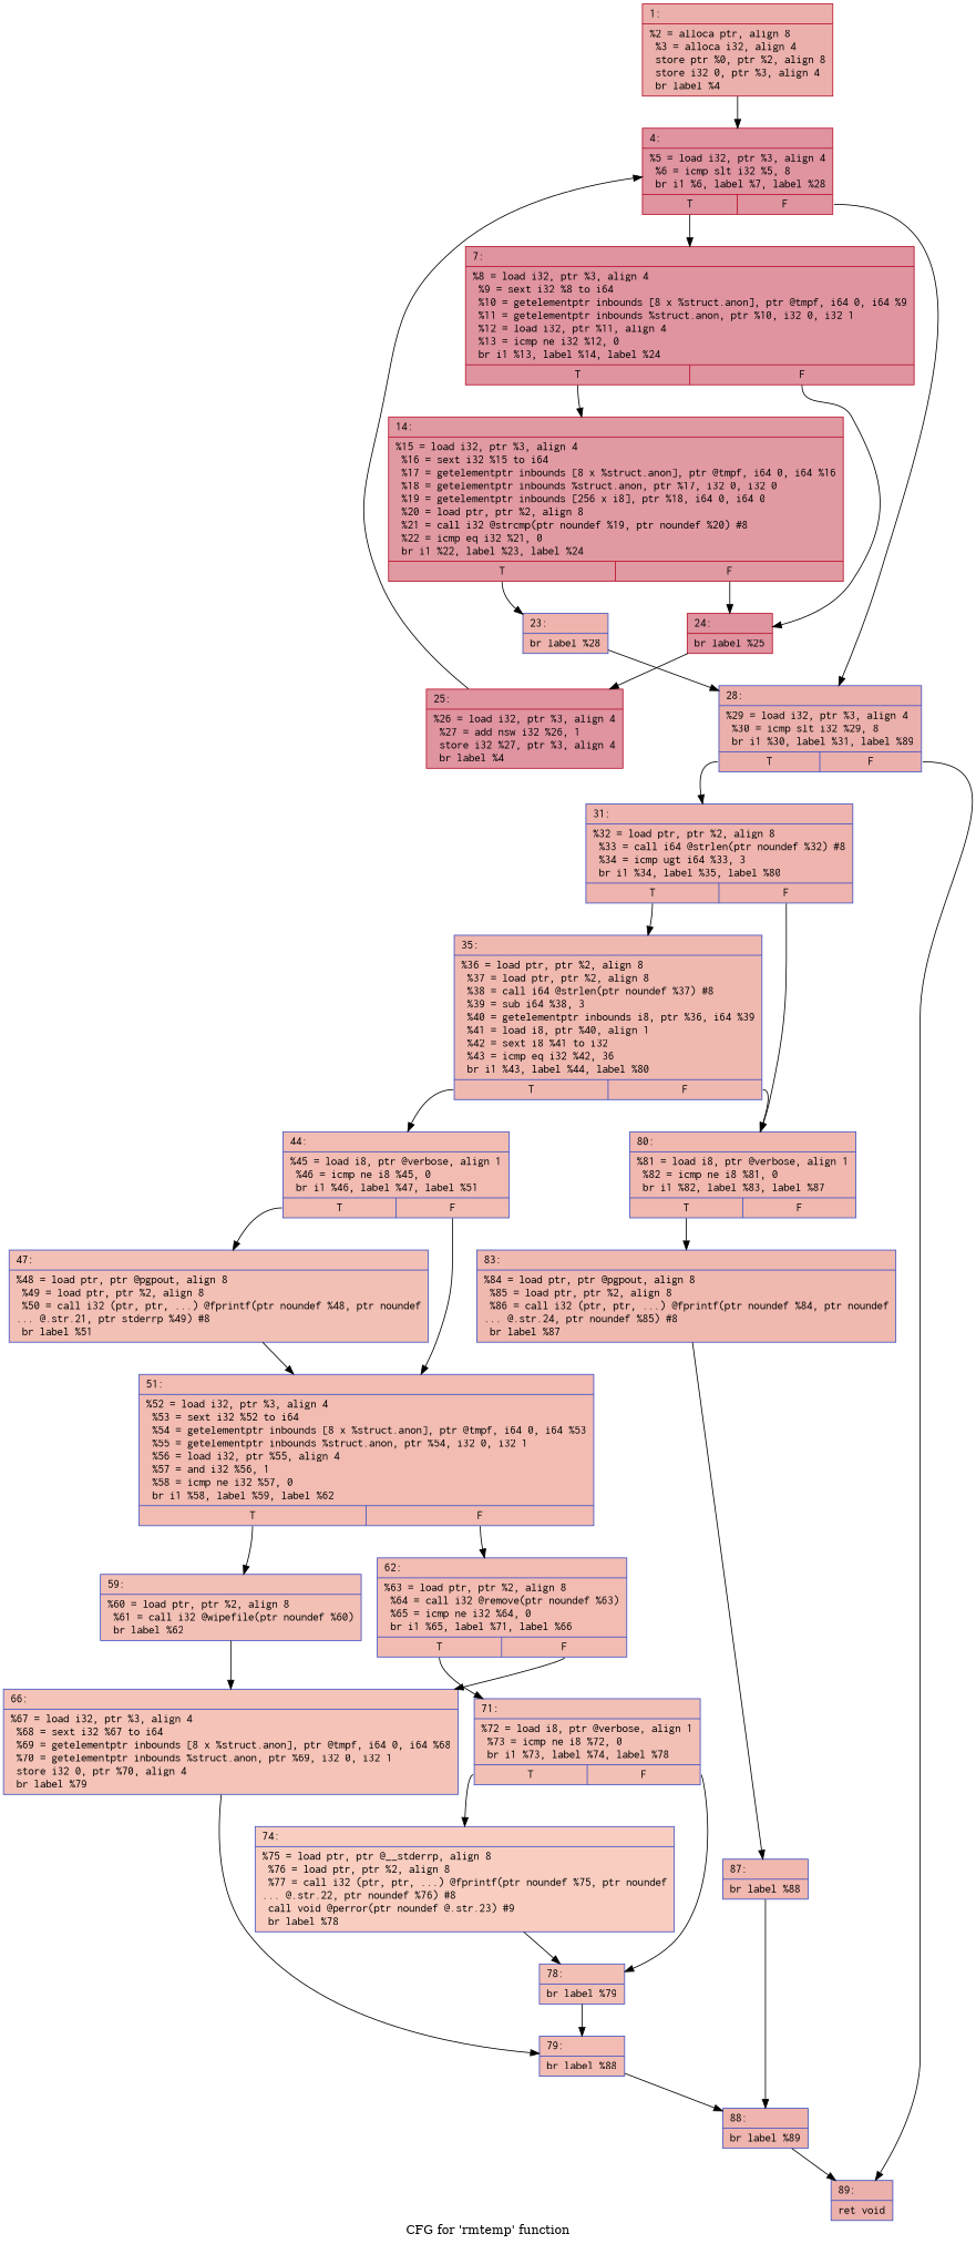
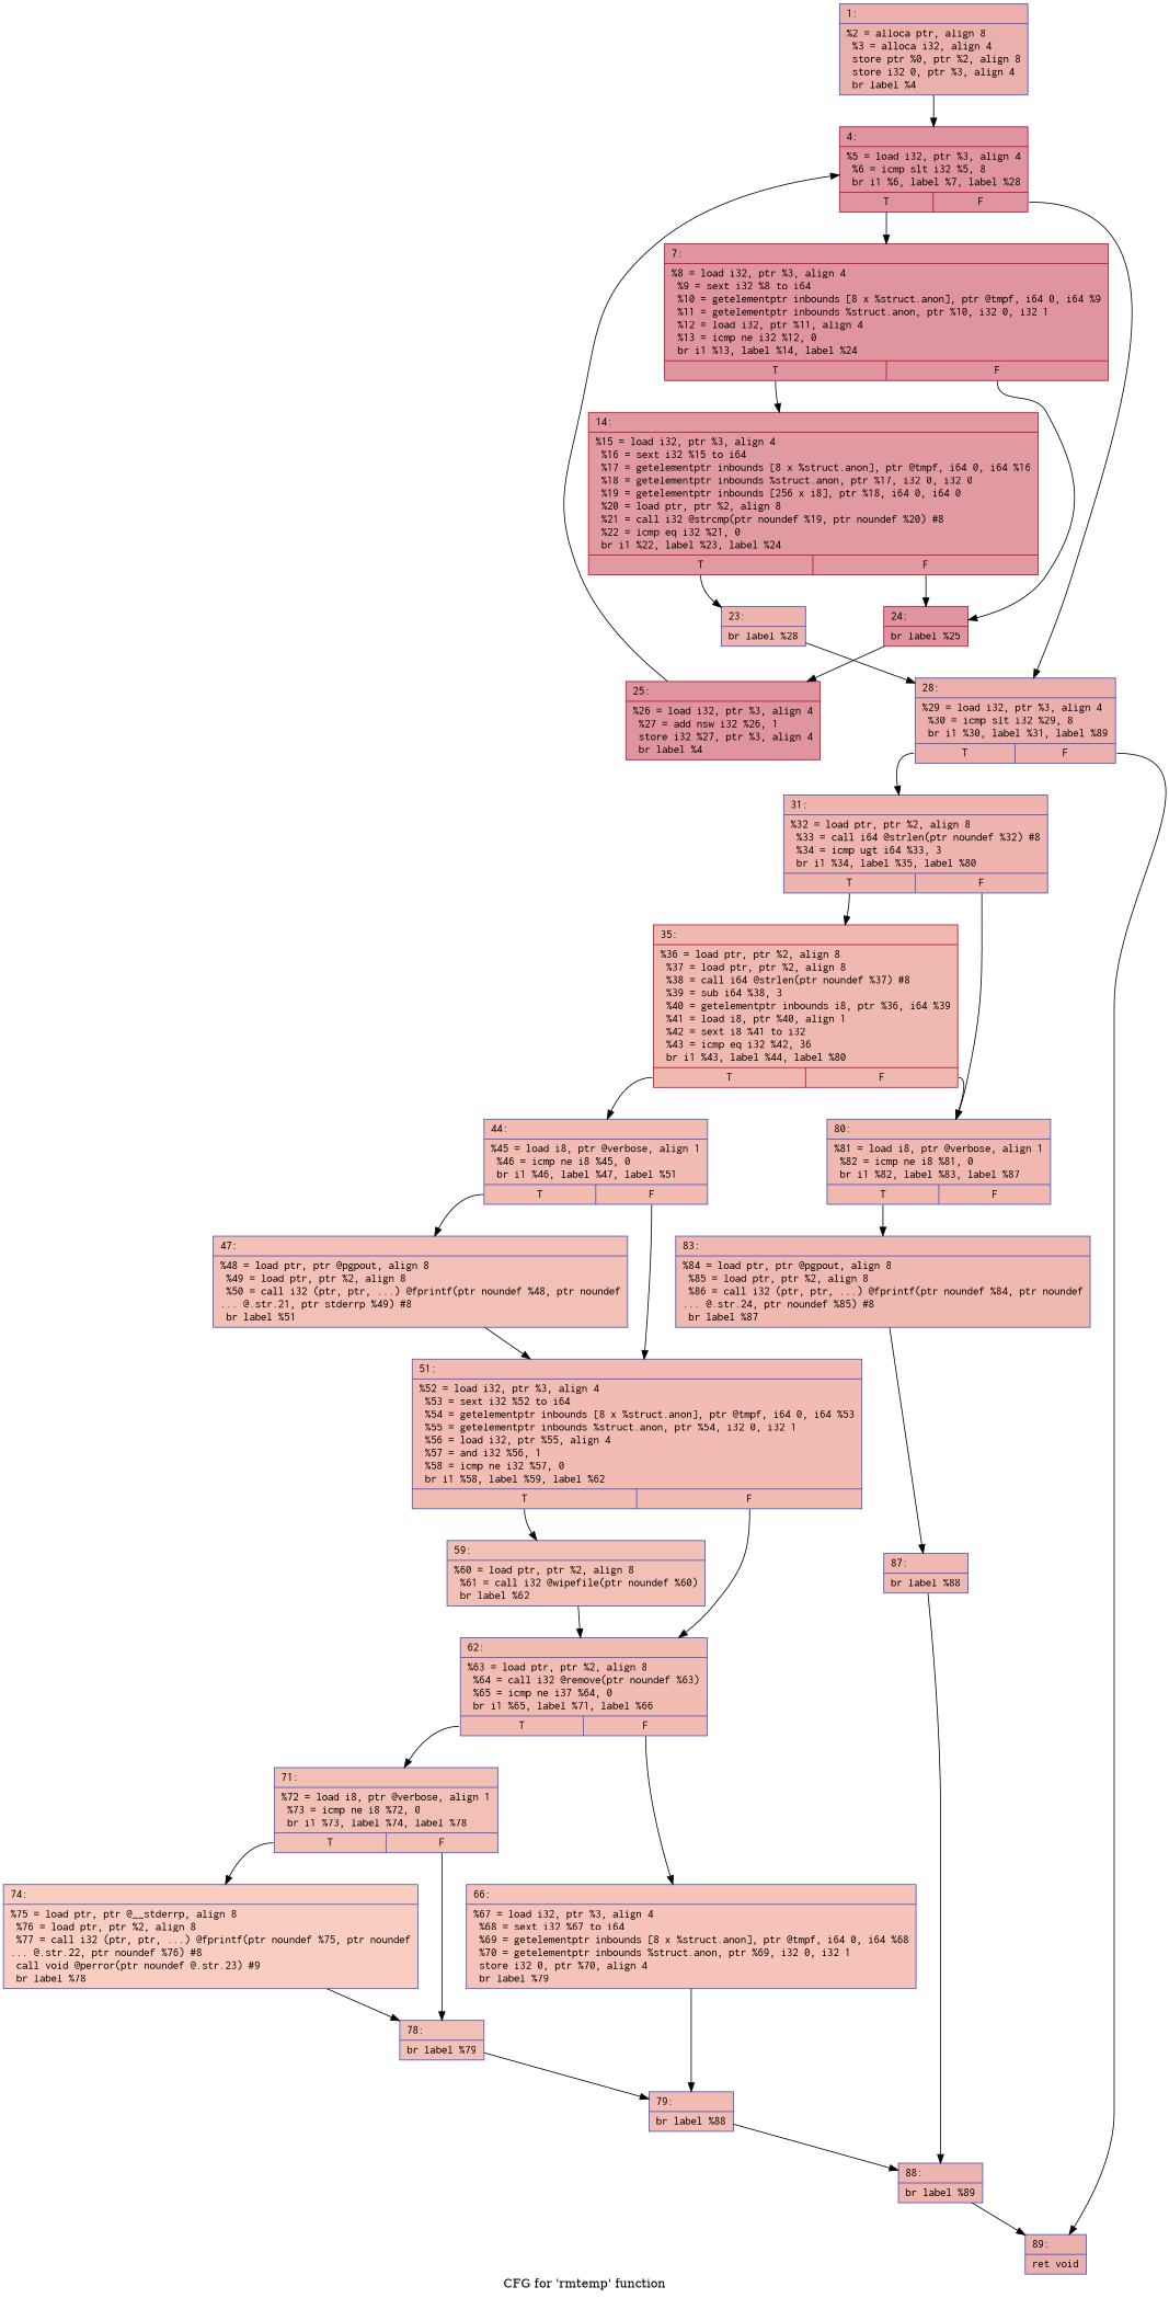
  digraph {
    label="CFG for 'rmtemp' function"
    node [color="#3d50c3ff" fillcolor="#b70d2870" fontname=Courier shape=record style=filled]
-   n1 [color="#b70d28ff" fillcolor="#d24b4070" label="{1:\l|  %2 = alloca ptr, align 8\l  %3 = alloca i32, align 4\l  store ptr %0, ptr %2, align 8\l  store i32 0, ptr %3, align 4\l  br label %4\l}"]
+   n1 [fillcolor="#d24b4070" label="{1:\l|  %2 = alloca ptr, align 8\l  %3 = alloca i32, align 4\l  store ptr %0, ptr %2, align 8\l  store i32 0, ptr %3, align 4\l  br label %4\l}"]
    n2 [color="#b70d28ff" label="{4:\l|  %5 = load i32, ptr %3, align 4\l  %6 = icmp slt i32 %5, 8\l  br i1 %6, label %7, label %28\l|{<s0>T|<s1>F}}"]
    n3 [color="#b70d28ff" label="{7:\l|  %8 = load i32, ptr %3, align 4\l  %9 = sext i32 %8 to i64\l  %10 = getelementptr inbounds [8 x %struct.anon], ptr @tmpf, i64 0, i64 %9\l  %11 = getelementptr inbounds %struct.anon, ptr %10, i32 0, i32 1\l  %12 = load i32, ptr %11, align 4\l  %13 = icmp ne i32 %12, 0\l  br i1 %13, label %14, label %24\l|{<s0>T|<s1>F}}"]
    n4 [fillcolor="#d24b4070" label="{28:\l|  %29 = load i32, ptr %3, align 4\l  %30 = icmp slt i32 %29, 8\l  br i1 %30, label %31, label %89\l|{<s0>T|<s1>F}}"]
    n5 [color="#b70d28ff" fillcolor="#bb1b2c70" label="{14:\l|  %15 = load i32, ptr %3, align 4\l  %16 = sext i32 %15 to i64\l  %17 = getelementptr inbounds [8 x %struct.anon], ptr @tmpf, i64 0, i64 %16\l  %18 = getelementptr inbounds %struct.anon, ptr %17, i32 0, i32 0\l  %19 = getelementptr inbounds [256 x i8], ptr %18, i64 0, i64 0\l  %20 = load ptr, ptr %2, align 8\l  %21 = call i32 @strcmp(ptr noundef %19, ptr noundef %20) #8\l  %22 = icmp eq i32 %21, 0\l  br i1 %22, label %23, label %24\l|{<s0>T|<s1>F}}"]
    n6 [color="#b70d28ff" label="{24:\l|  br label %25\l}"]
    n7 [fillcolor="#d8564670" label="{31:\l|  %32 = load ptr, ptr %2, align 8\l  %33 = call i64 @strlen(ptr noundef %32) #8\l  %34 = icmp ugt i64 %33, 3\l  br i1 %34, label %35, label %80\l|{<s0>T|<s1>F}}"]
    n8 [fillcolor="#d24b4070" label="{89:\l|  ret void\l}"]
    n9 [fillcolor="#d8564670" label="{23:\l|  br label %28\l}"]
    n10 [color="#b70d28ff" label="{25:\l|  %26 = load i32, ptr %3, align 4\l  %27 = add nsw i32 %26, 1\l  store i32 %27, ptr %3, align 4\l  br label %4\l}"]
-   n11 [fillcolor="#de614d70" label="{35:\l|  %36 = load ptr, ptr %2, align 8\l  %37 = load ptr, ptr %2, align 8\l  %38 = call i64 @strlen(ptr noundef %37) #8\l  %39 = sub i64 %38, 3\l  %40 = getelementptr inbounds i8, ptr %36, i64 %39\l  %41 = load i8, ptr %40, align 1\l  %42 = sext i8 %41 to i32\l  %43 = icmp eq i32 %42, 36\l  br i1 %43, label %44, label %80\l|{<s0>T|<s1>F}}"]
+   n11 [color="#b70d28ff" fillcolor="#de614d70" label="{35:\l|  %36 = load ptr, ptr %2, align 8\l  %37 = load ptr, ptr %2, align 8\l  %38 = call i64 @strlen(ptr noundef %37) #8\l  %39 = sub i64 %38, 3\l  %40 = getelementptr inbounds i8, ptr %36, i64 %39\l  %41 = load i8, ptr %40, align 1\l  %42 = sext i8 %41 to i32\l  %43 = icmp eq i32 %42, 36\l  br i1 %43, label %44, label %80\l|{<s0>T|<s1>F}}"]
    n12 [fillcolor="#dc5d4a70" label="{80:\l|  %81 = load i8, ptr @verbose, align 1\l  %82 = icmp ne i8 %81, 0\l  br i1 %82, label %83, label %87\l|{<s0>T|<s1>F}}"]
    n13 [fillcolor="#e1675170" label="{44:\l|  %45 = load i8, ptr @verbose, align 1\l  %46 = icmp ne i8 %45, 0\l  br i1 %46, label %47, label %51\l|{<s0>T|<s1>F}}"]
    n14 [fillcolor="#de614d70" label="{83:\l|  %84 = load ptr, ptr @pgpout, align 8\l  %85 = load ptr, ptr %2, align 8\l  %86 = call i32 (ptr, ptr, ...) @fprintf(ptr noundef %84, ptr noundef\l... @.str.24, ptr noundef %85) #8\l  br label %87\l}"]
    n15 [fillcolor="#e5705870" label="{47:\l|  %48 = load ptr, ptr @pgpout, align 8\l  %49 = load ptr, ptr %2, align 8\l  %50 = call i32 (ptr, ptr, ...) @fprintf(ptr noundef %48, ptr noundef\l... @.str.21, ptr stderrp %49) #8\l  br label %51\l}"]
    n16 [fillcolor="#e1675170" label="{51:\l|  %52 = load i32, ptr %3, align 4\l  %53 = sext i32 %52 to i64\l  %54 = getelementptr inbounds [8 x %struct.anon], ptr @tmpf, i64 0, i64 %53\l  %55 = getelementptr inbounds %struct.anon, ptr %54, i32 0, i32 1\l  %56 = load i32, ptr %55, align 4\l  %57 = and i32 %56, 1\l  %58 = icmp ne i32 %57, 0\l  br i1 %58, label %59, label %62\l|{<s0>T|<s1>F}}"]
    n17 [fillcolor="#dc5d4a70" label="{87:\l|  br label %88\l}"]
    n18 [fillcolor="#d8564670" label="{88:\l|  br label %89\l}"]
    n19 [fillcolor="#e5705870" label="{59:\l|  %60 = load ptr, ptr %2, align 8\l  %61 = call i32 @wipefile(ptr noundef %60)\l  br label %62\l}"]
-   n20 [fillcolor="#e1675170" label="{62:\l|  %63 = load ptr, ptr %2, align 8\l  %64 = call i32 @remove(ptr noundef %63)\l  %65 = icmp ne i32 %64, 0\l  br i1 %65, label %71, label %66\l|{<s0>T|<s1>F}}"]
+   n20 [fillcolor="#e1675170" label="{62:\l|  %63 = load ptr, ptr %2, align 8\l  %64 = call i32 @remove(ptr noundef %63)\l  %65 = icmp ne i37 %64, 0\l  br i1 %65, label %71, label %66\l|{<s0>T|<s1>F}}"]
    n21 [fillcolor="#e5705870" label="{71:\l|  %72 = load i8, ptr @verbose, align 1\l  %73 = icmp ne i8 %72, 0\l  br i1 %73, label %74, label %78\l|{<s0>T|<s1>F}}"]
    n22 [fillcolor="#e8765c70" label="{66:\l|  %67 = load i32, ptr %3, align 4\l  %68 = sext i32 %67 to i64\l  %69 = getelementptr inbounds [8 x %struct.anon], ptr @tmpf, i64 0, i64 %68\l  %70 = getelementptr inbounds %struct.anon, ptr %69, i32 0, i32 1\l  store i32 0, ptr %70, align 4\l  br label %79\l}"]
    n23 [fillcolor="#f2907270" label="{74:\l|  %75 = load ptr, ptr @__stderrp, align 8\l  %76 = load ptr, ptr %2, align 8\l  %77 = call i32 (ptr, ptr, ...) @fprintf(ptr noundef %75, ptr noundef\l... @.str.22, ptr noundef %76) #8\l  call void @perror(ptr noundef @.str.23) #9\l  br label %78\l}"]
    n24 [fillcolor="#e5705870" label="{78:\l|  br label %79\l}"]
    n25 [fillcolor="#e1675170" label="{79:\l|  br label %88\l}"]
    n1 -> n2
    n2 -> n3 [tailport=s0]
    n2 -> n4 [tailport=s1]
    n3 -> n5 [tailport=s0]
    n3 -> n6 [tailport=s1]
    n4 -> n7 [tailport=s0]
    n4 -> n8 [tailport=s1]
    n5 -> n6 [tailport=s1]
    n5 -> n9 [tailport=s0]
    n6 -> n10
    n7 -> n11 [tailport=s0]
    n7 -> n12 [tailport=s1]
    n9 -> n4
    n10 -> n2
    n11 -> n12 [tailport=s1]
    n11 -> n13 [tailport=s0]
    n12 -> n14 [tailport=s0]
    n13 -> n15 [tailport=s0]
    n13 -> n16 [tailport=s1]
    n14 -> n17
    n15 -> n16
    n16 -> n19 [tailport=s0]
    n16 -> n20 [tailport=s1]
    n17 -> n18
    n18 -> n8
-   n19 -> n22
+   n19 -> n20
    n20 -> n21 [tailport=s0]
    n20 -> n22 [tailport=s1]
    n21 -> n23 [tailport=s0]
    n21 -> n24 [tailport=s1]
    n22 -> n25
    n23 -> n24
    n24 -> n25
    n25 -> n18
  }
